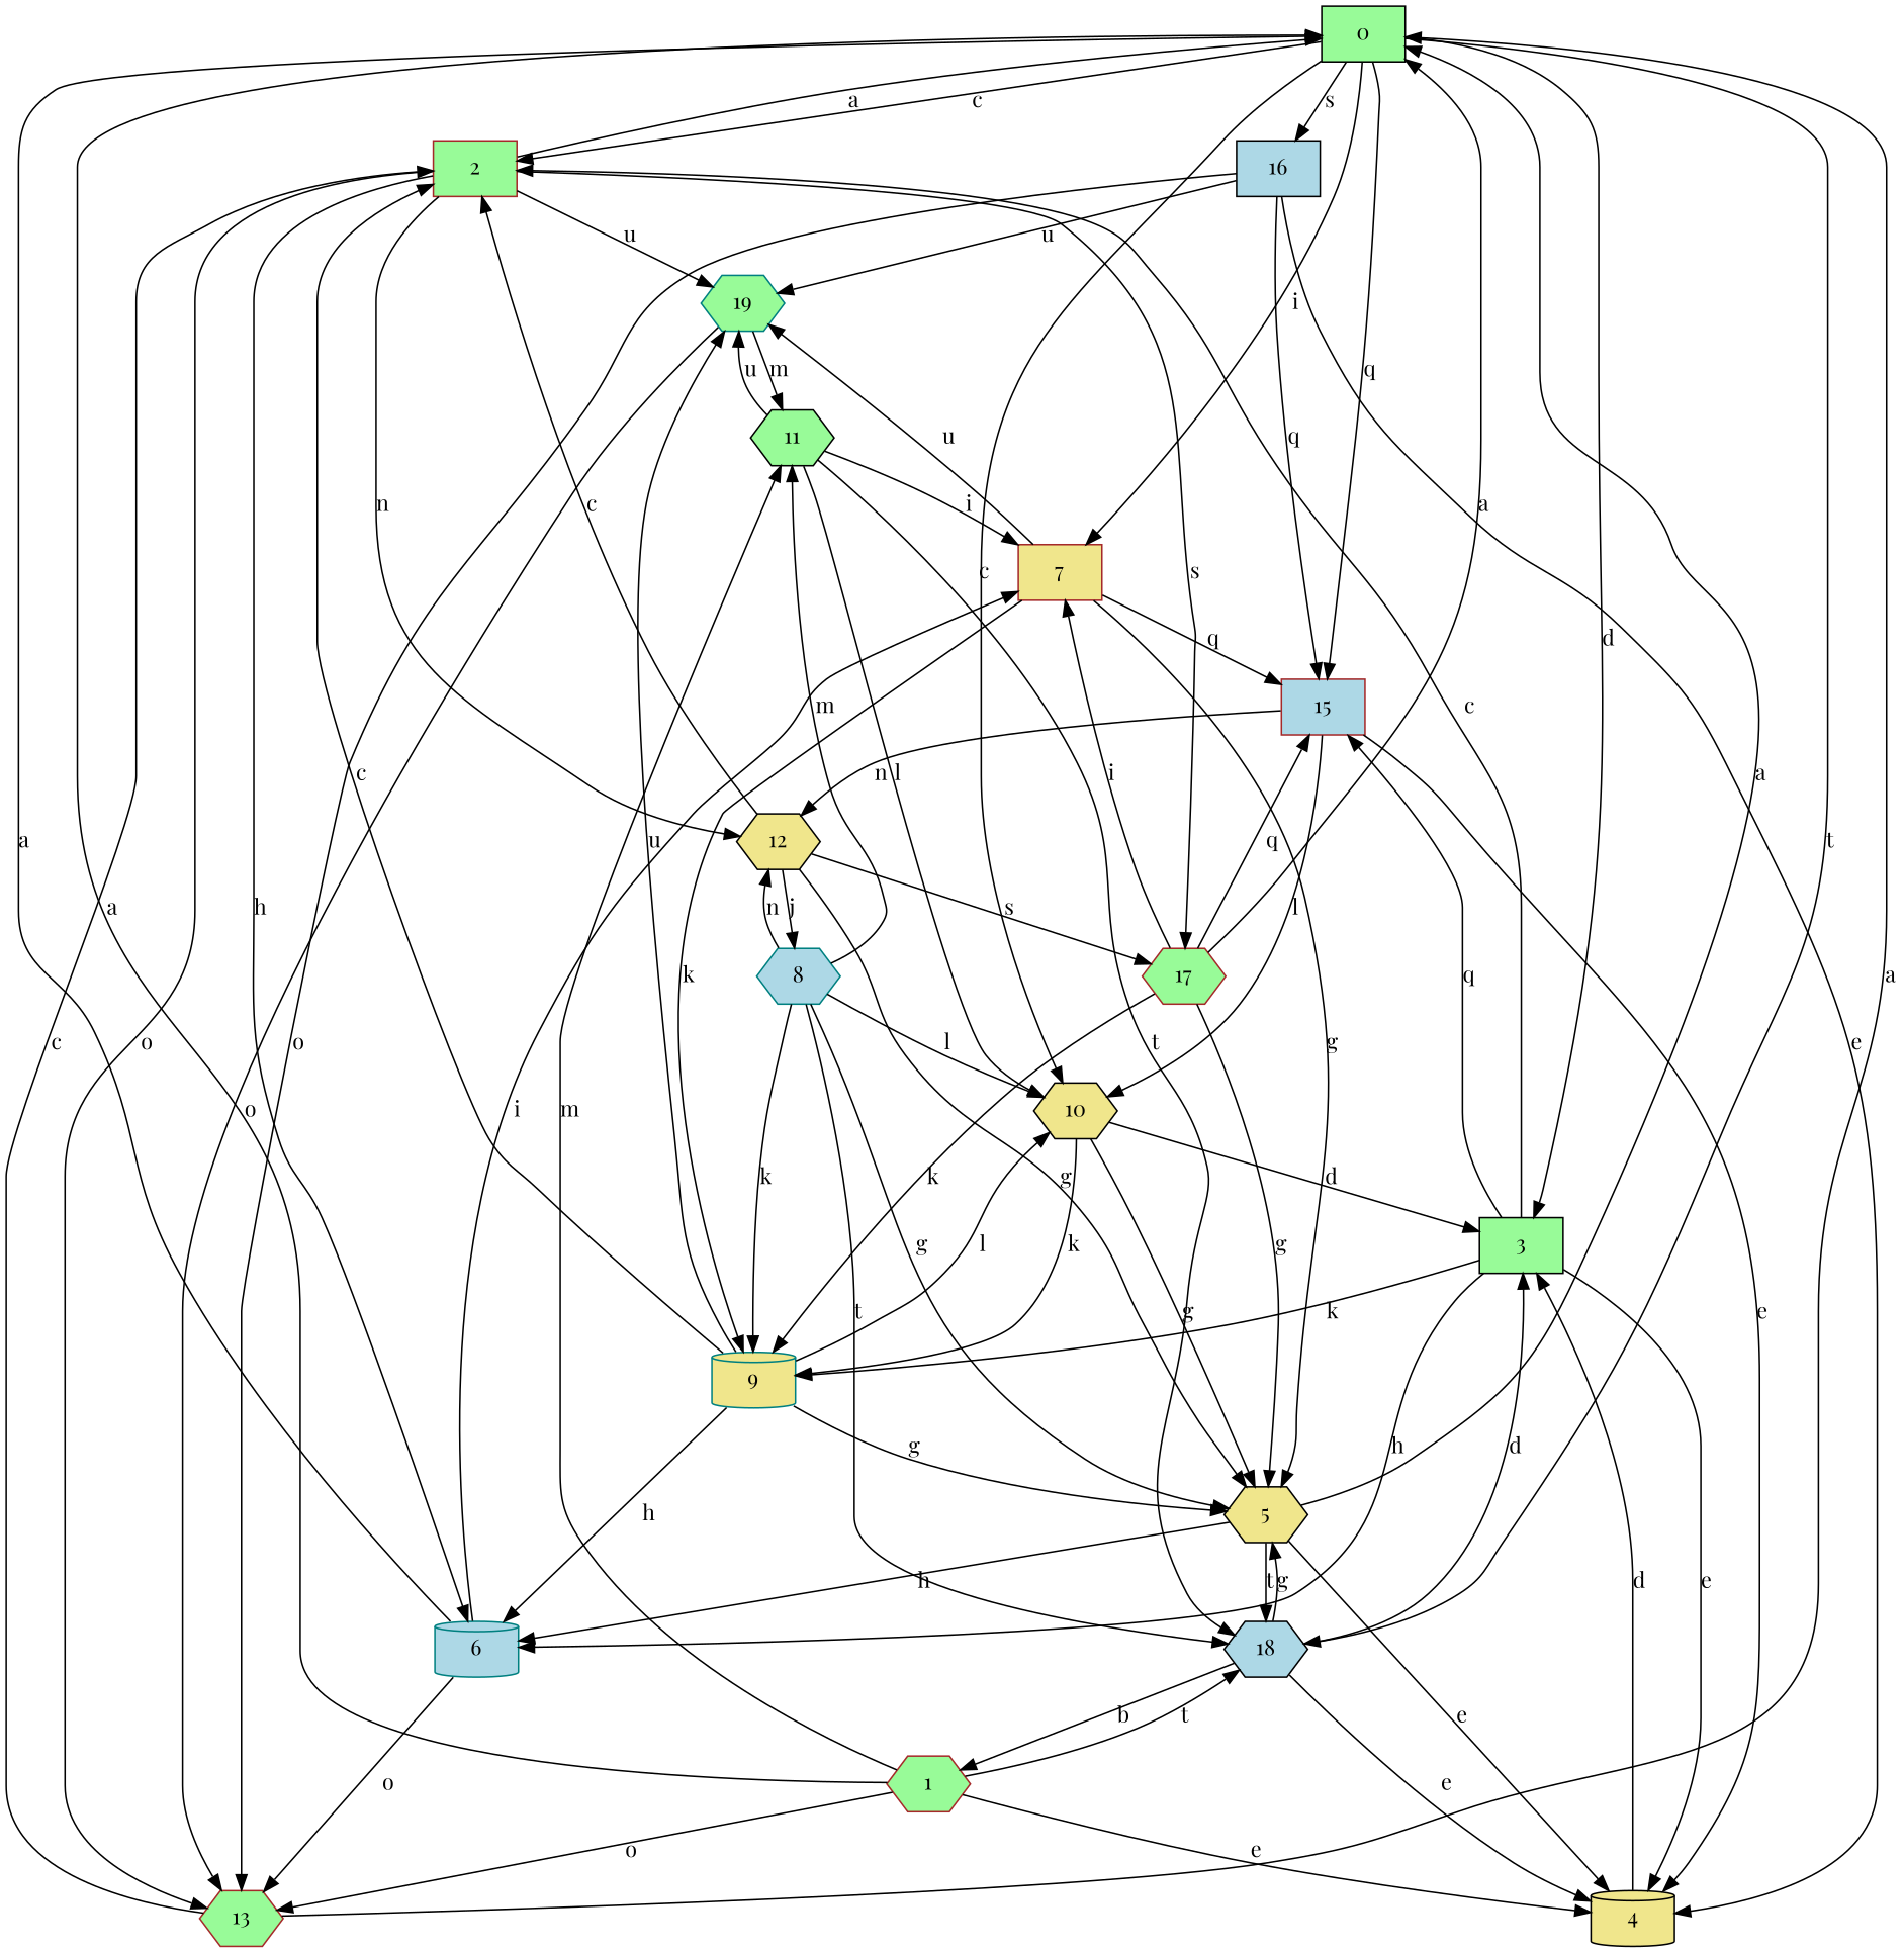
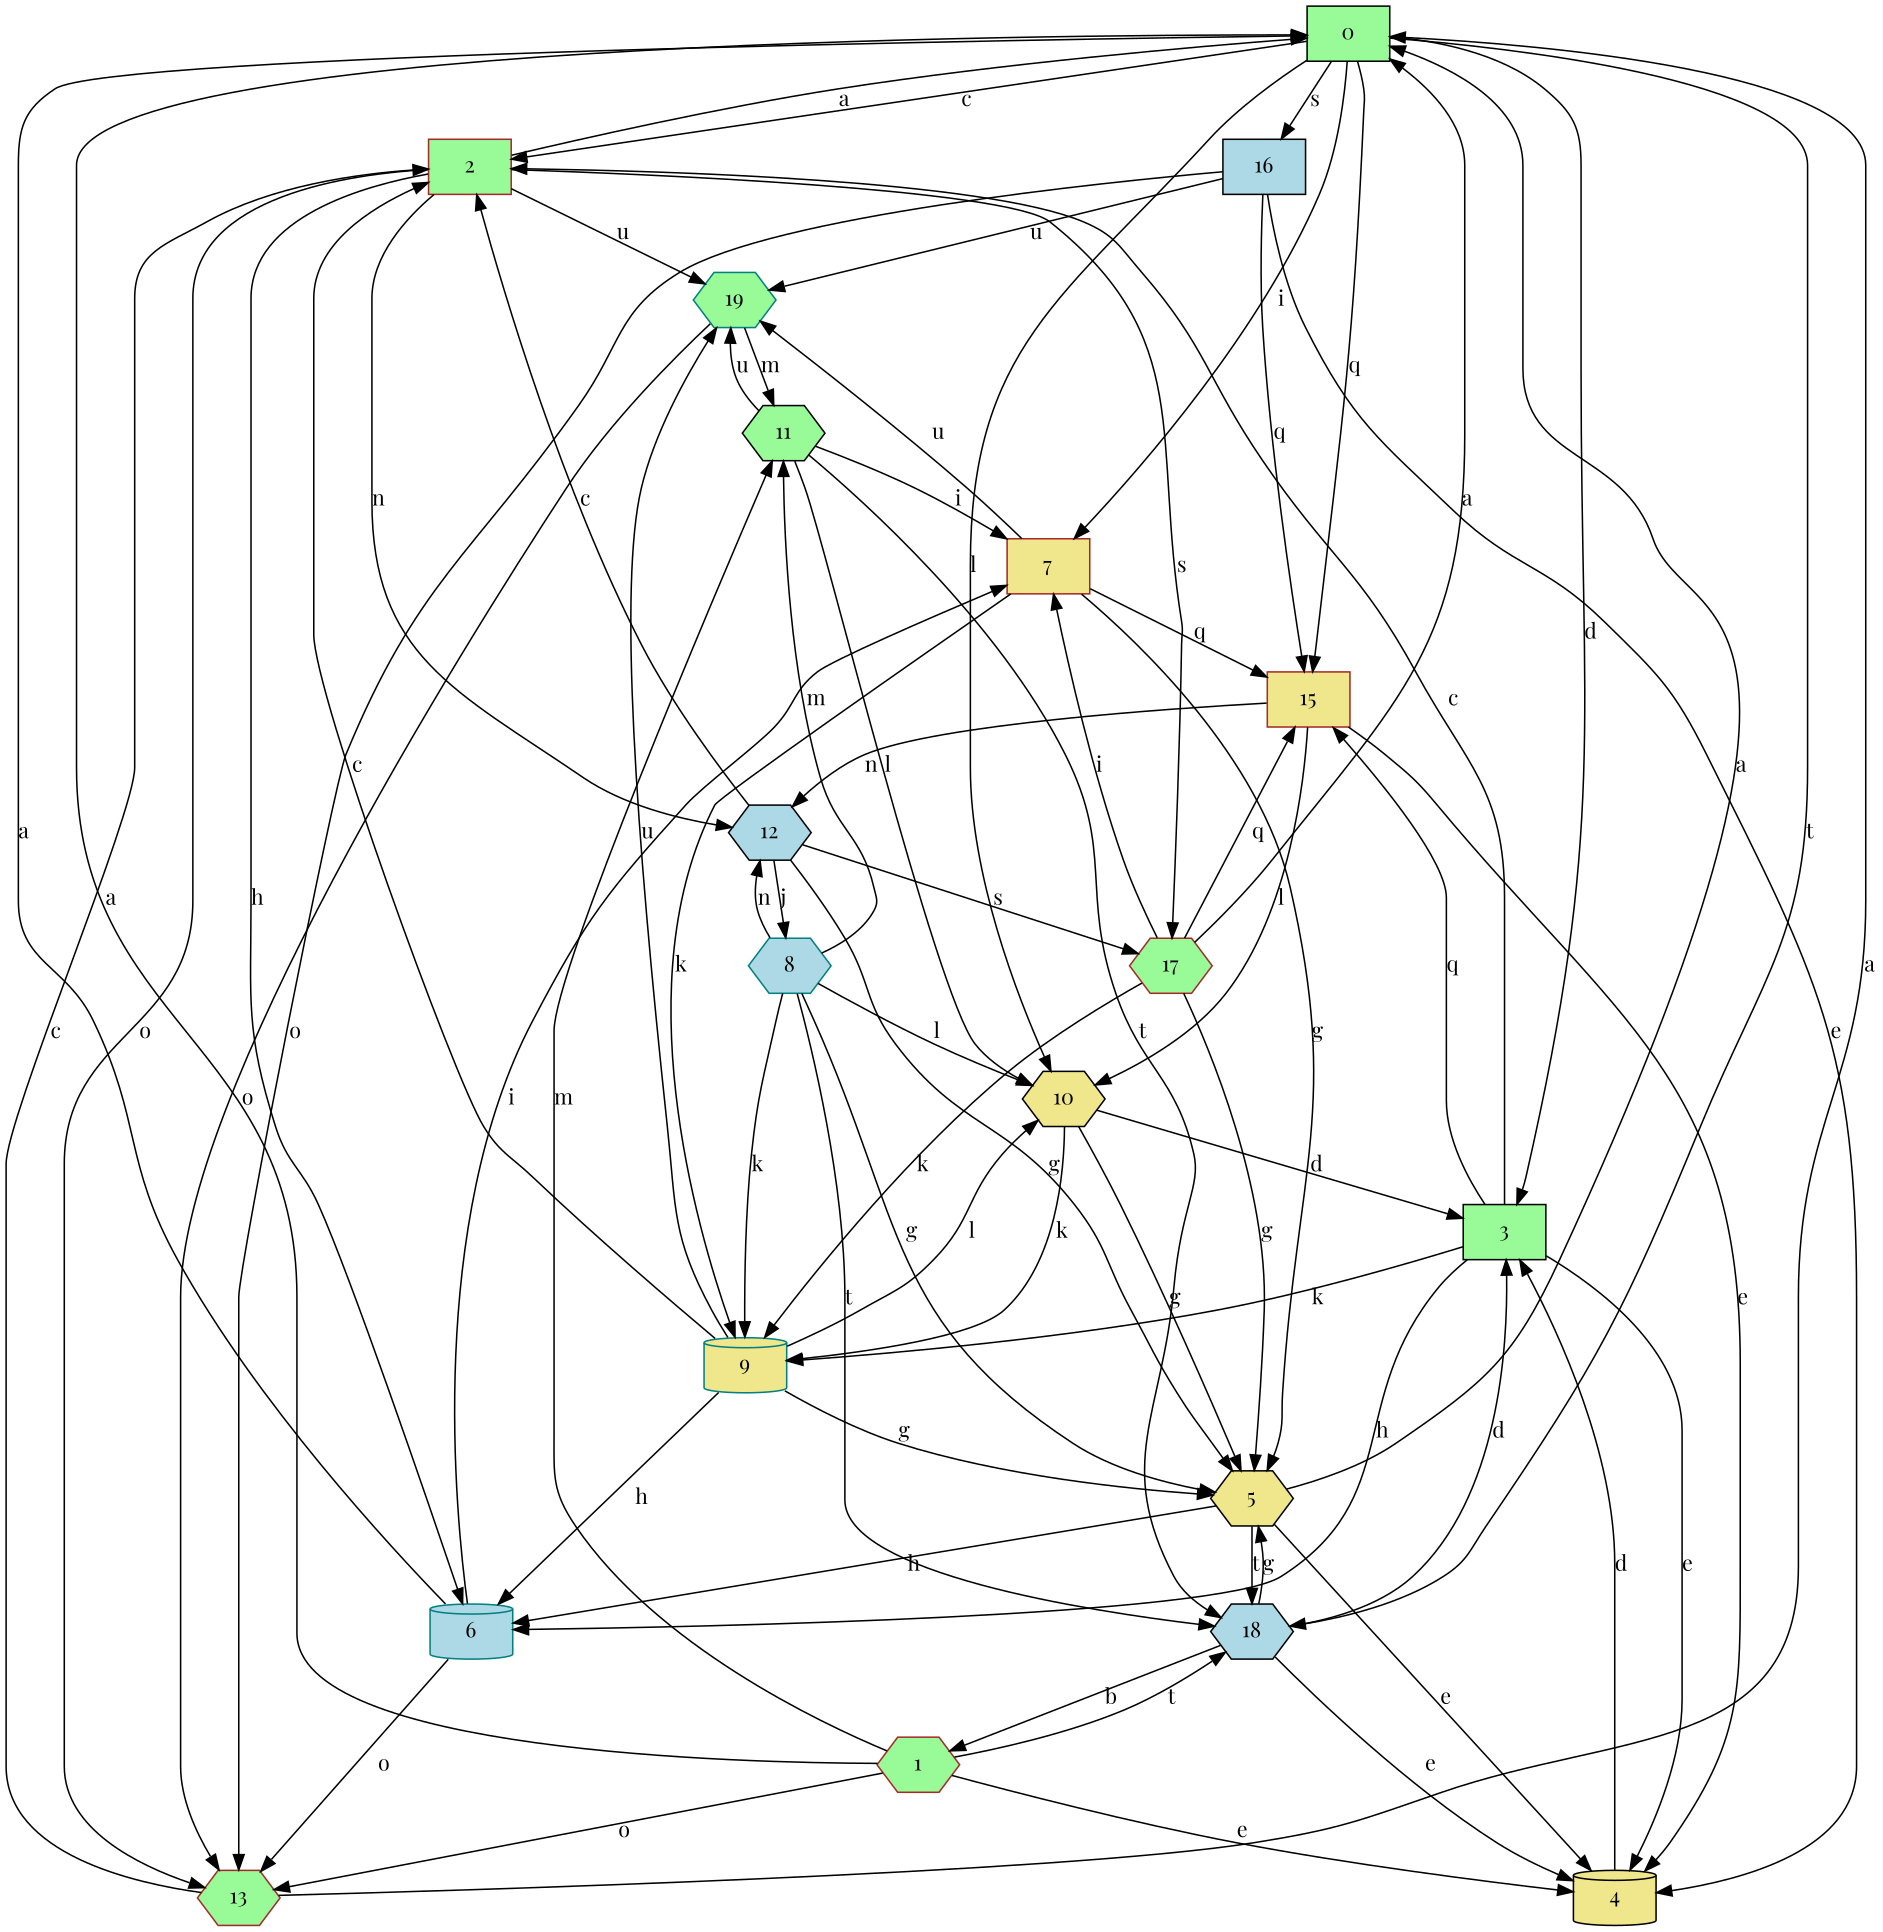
  strict digraph {
    fontname="Playfair Display"
    node [color=black fillcolor=palegreen fontname="Playfair Display" shape=hexagon style=filled]
    edge [fontname="Playfair Display"]
    0 [shape=box]
    2 [color=brown shape=box]
    3 [shape=box]
    7 [color=brown fillcolor=khaki shape=box]
    10 [fillcolor=khaki]
-   15 [color=brown fillcolor=lightblue shape=box]
+   15 [color=brown fillcolor=khaki shape=box]
    16 [fillcolor=lightblue shape=box]
    18 [fillcolor=lightblue]
    13 [color=brown]
    6 [color=teal fillcolor=lightblue shape=cylinder]
-   12 [fillcolor=khaki]
+   12 [fillcolor=lightblue]
    17 [color=brown]
    19 [color=teal]
    4 [fillcolor=khaki shape=cylinder]
    9 [color=teal fillcolor=khaki shape=cylinder]
    5 [fillcolor=khaki]
    1 [color=brown]
    11
    8 [color=teal fillcolor=lightblue]
    0 -> 2 [label=c]
    0 -> 3 [label=d]
    0 -> 7 [label=i]
-   0 -> 10 [label=c]
+   0 -> 10 [label=l]
    0 -> 15 [label=q]
    0 -> 16 [label=s]
    0 -> 18 [label=t]
    2 -> 0 [label=a]
    2 -> 13 [label=o]
    2 -> 6 [label=h]
    2 -> 12 [label=n]
    2 -> 17 [label=s]
    2 -> 19 [label=u]
    3 -> 2 [label=c]
    3 -> 15 [label=q]
    3 -> 6 [label=h]
    3 -> 4 [label=e]
    3 -> 9 [label=k]
    7 -> 15 [label=q]
    7 -> 19 [label=u]
    7 -> 9 [label=k]
    7 -> 5 [label=g]
    10 -> 3 [label=d]
    10 -> 9 [label=k]
    10 -> 5 [label=g]
    15 -> 10 [label=l]
    15 -> 12 [label=n]
    15 -> 4 [label=e]
    16 -> 15 [label=q]
    16 -> 13 [label=o]
    16 -> 19 [label=u]
    16 -> 4 [label=e]
    18 -> 3 [label=d]
    18 -> 4 [label=e]
    18 -> 5 [label=g]
    18 -> 1 [label=b]
    13 -> 0 [label=a]
    13 -> 2 [label=c]
    6 -> 0 [label=a]
    6 -> 7 [label=i]
    6 -> 13 [label=o]
    12 -> 2 [label=c]
    12 -> 17 [label=s]
    12 -> 5 [label=g]
    12 -> 8 [label=j]
    17 -> 0 [label=a]
    17 -> 7 [label=i]
    17 -> 15 [label=q]
    17 -> 9 [label=k]
    17 -> 5 [label=g]
    19 -> 13 [label=o]
    19 -> 11 [label=m]
    4 -> 3 [label=d]
    9 -> 2 [label=c]
    9 -> 10 [label=l]
    9 -> 6 [label=h]
    9 -> 19 [label=u]
    9 -> 5 [label=g]
    5 -> 0 [label=a]
    5 -> 18 [label=t]
    5 -> 6 [label=h]
    5 -> 4 [label=e]
    1 -> 0 [label=a]
    1 -> 18 [label=t]
    1 -> 13 [label=o]
    1 -> 4 [label=e]
    1 -> 11 [label=m]
    11 -> 7 [label=i]
    11 -> 10 [label=l]
    11 -> 18 [label=t]
    11 -> 19 [label=u]
    8 -> 10 [label=l]
    8 -> 18 [label=t]
    8 -> 12 [label=n]
    8 -> 9 [label=k]
    8 -> 5 [label=g]
    8 -> 11 [label=m]
  }
